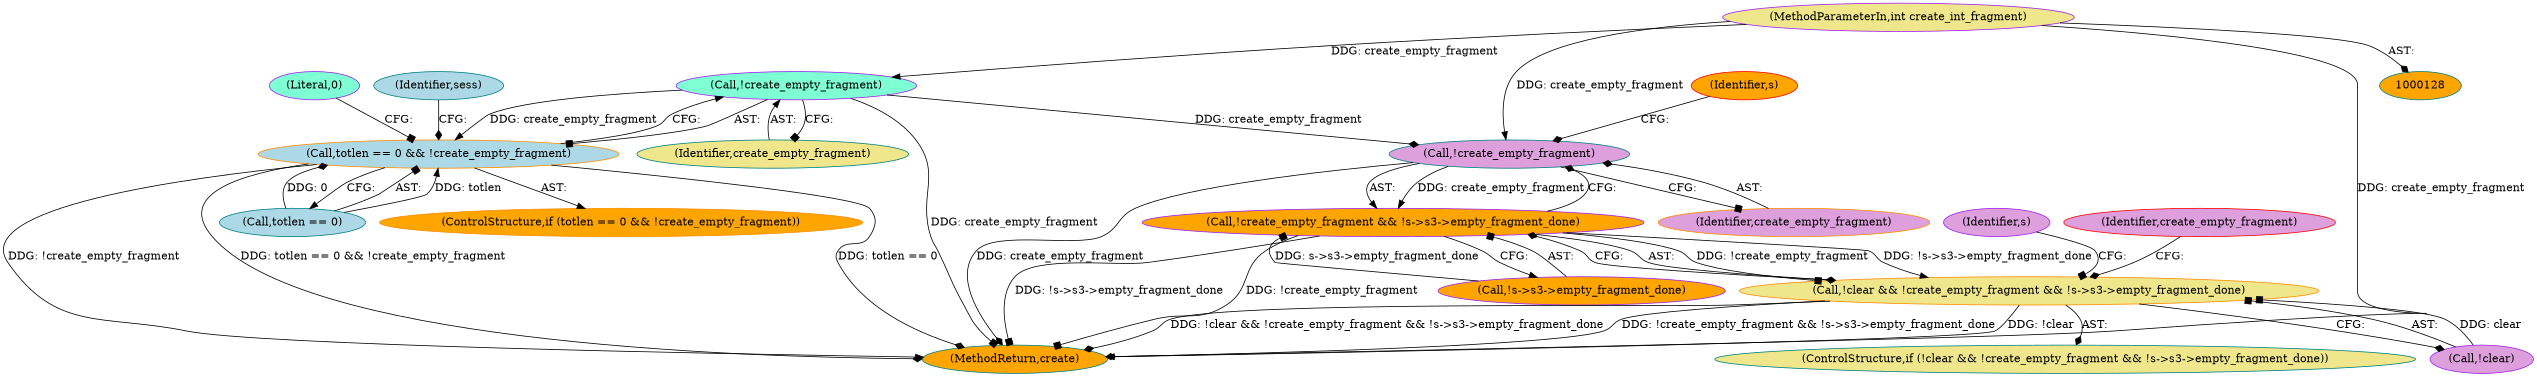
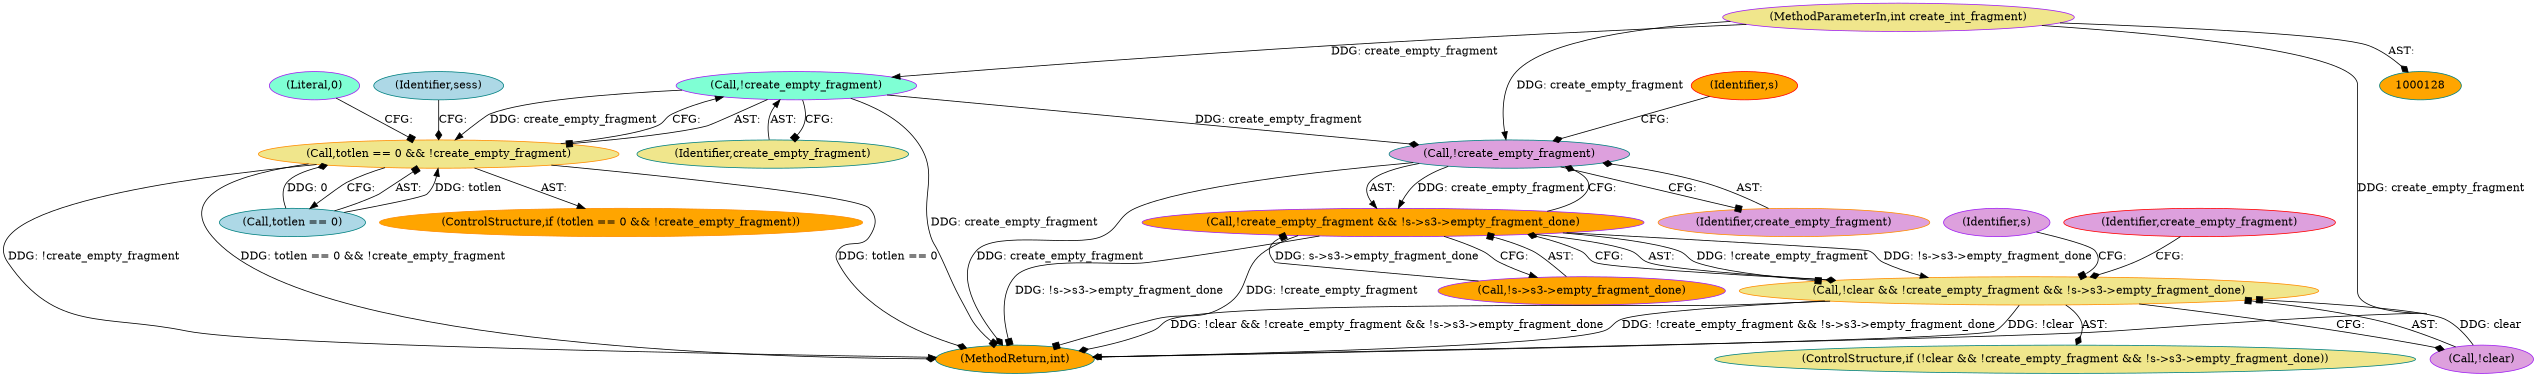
  digraph {
    node [color=purple fillcolor=orange style=filled]
    edge [arrowhead=diamond]
    n1 [fillcolor=aquamarine label="(Call,!create_empty_fragment)"]
-   n2 [color=darkorange fillcolor=lightblue label="(Call,totlen == 0 && !create_empty_fragment)"]
+   n2 [color=darkorange fillcolor=khaki label="(Call,totlen == 0 && !create_empty_fragment)"]
    n3 [color=teal fillcolor=plum label="(Call,!create_empty_fragment)"]
-   n4 [color=teal label="(MethodReturn,create)"]
+   n4 [color=teal label="(MethodReturn,int)"]
    n5 [color=teal fillcolor=khaki label="(Identifier,create_empty_fragment)"]
    n6 [color=teal fillcolor=lightblue label="(Call,totlen == 0)"]
    n7 [color=darkorange label="(ControlStructure,if (totlen == 0 && !create_empty_fragment))"]
    n8 [label="(Call,!create_empty_fragment && !s->s3->empty_fragment_done)"]
    n9 [color=darkorange fillcolor=plum label="(Identifier,create_empty_fragment)"]
    n10 [fillcolor=khaki label="(MethodParameterIn,int create_int_fragment)"]
    1000128 [color=teal]
    n12 [color=darkorange fillcolor=khaki label="(Call,!clear && !create_empty_fragment && !s->s3->empty_fragment_done)"]
    n13 [label="(Call,!s->s3->empty_fragment_done)"]
    n14 [color=teal fillcolor=khaki label="(ControlStructure,if (!clear && !create_empty_fragment && !s->s3->empty_fragment_done))"]
    n15 [fillcolor=plum label="(Call,!clear)"]
    n16 [fillcolor=aquamarine label="(Literal,0)"]
    n17 [color=teal fillcolor=lightblue label="(Identifier,sess)"]
    n18 [color=red label="(Identifier,s)"]
    n19 [fillcolor=plum label="(Identifier,s)"]
    n20 [color=red fillcolor=plum label="(Identifier,create_empty_fragment)"]
    n1 -> n2 [arrowhead=box label="AST: "]
    n1 -> n2 [arrowhead=normal label="DDG: create_empty_fragment"]
    n1 -> n3 [label="DDG: create_empty_fragment"]
    n1 -> n4 [arrowhead=box label="DDG: create_empty_fragment"]
    n1 -> n5 [arrowhead=box label="CFG: "]
    n2 -> n1 [arrowhead=normal label="CFG: "]
    n2 -> n4 [label="DDG: totlen == 0"]
    n2 -> n4 [arrowhead=normal label="DDG: !create_empty_fragment"]
    n2 -> n4 [label="DDG: totlen == 0 && !create_empty_fragment"]
    n2 -> n6 [arrowhead=normal label="CFG: "]
    n2 -> n7 [arrowhead=normal label="AST: "]
    n3 -> n4 [label="DDG: create_empty_fragment"]
    n3 -> n8 [arrowhead=normal label="AST: "]
    n3 -> n8 [arrowhead=normal label="DDG: create_empty_fragment"]
    n3 -> n9 [arrowhead=box label="CFG: "]
    n5 -> n1 [arrowhead=normal label="AST: "]
    n6 -> n2 [arrowhead=box label="AST: "]
    n6 -> n2 [arrowhead=normal label="DDG: totlen"]
    n6 -> n2 [label="DDG: 0"]
    n8 -> n3 [label="CFG: "]
    n8 -> n4 [arrowhead=box label="DDG: !create_empty_fragment"]
    n8 -> n4 [arrowhead=box label="DDG: !s->s3->empty_fragment_done"]
    n8 -> n12 [label="AST: "]
    n8 -> n12 [arrowhead=box label="DDG: !create_empty_fragment"]
    n8 -> n12 [arrowhead=normal label="DDG: !s->s3->empty_fragment_done"]
    n8 -> n13 [arrowhead=normal label="CFG: "]
    n9 -> n3 [label="AST: "]
    n10 -> n1 [arrowhead=normal label="DDG: create_empty_fragment"]
    n10 -> n3 [arrowhead=normal label="DDG: create_empty_fragment"]
    n10 -> n4 [label="DDG: create_empty_fragment"]
    n10 -> 1000128 [label="AST: "]
    n12 -> n4 [label="DDG: !clear && !create_empty_fragment && !s->s3->empty_fragment_done"]
    n12 -> n4 [arrowhead=normal label="DDG: !create_empty_fragment && !s->s3->empty_fragment_done"]
    n12 -> n4 [arrowhead=normal label="DDG: !clear"]
    n12 -> n8 [label="CFG: "]
    n12 -> n14 [label="AST: "]
    n12 -> n15 [label="CFG: "]
    n13 -> n8 [arrowhead=box label="AST: "]
    n13 -> n8 [arrowhead=box label="DDG: s->s3->empty_fragment_done"]
    n15 -> n12 [arrowhead=box label="AST: "]
    n15 -> n12 [arrowhead=box label="DDG: clear"]
    n16 -> n2 [arrowhead=box label="CFG: "]
    n17 -> n2 [label="CFG: "]
    n18 -> n3 [label="CFG: "]
    n19 -> n12 [arrowhead=box label="CFG: "]
    n20 -> n12 [label="CFG: "]
  }
